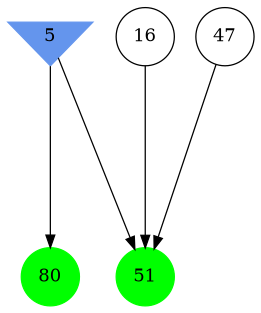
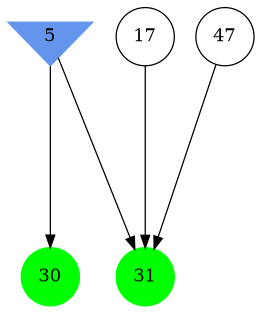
  digraph {
    ranksep=2.0
    node [color=black shape=circle style=filled]
    n1 [color=cornflowerblue label=5 shape=invtriangle]
-   16 [style=""]
+   16 [label=17 style=""]
    n3 [label=47 style=""]
-   30 [color=green label=80]
-   31 [color=green label=51]
+   30 [color=green]
+   31 [color=green]
    subgraph sub_1 {
      rank=same
      n1
    }
    subgraph sub_2 {
      rank=same
      16
      n3
    }
    subgraph sub_3 {
      rank=same
      30
      31
    }
    n1 -> 30
    n1 -> 31
    16 -> 31
    n3 -> 31
  }
